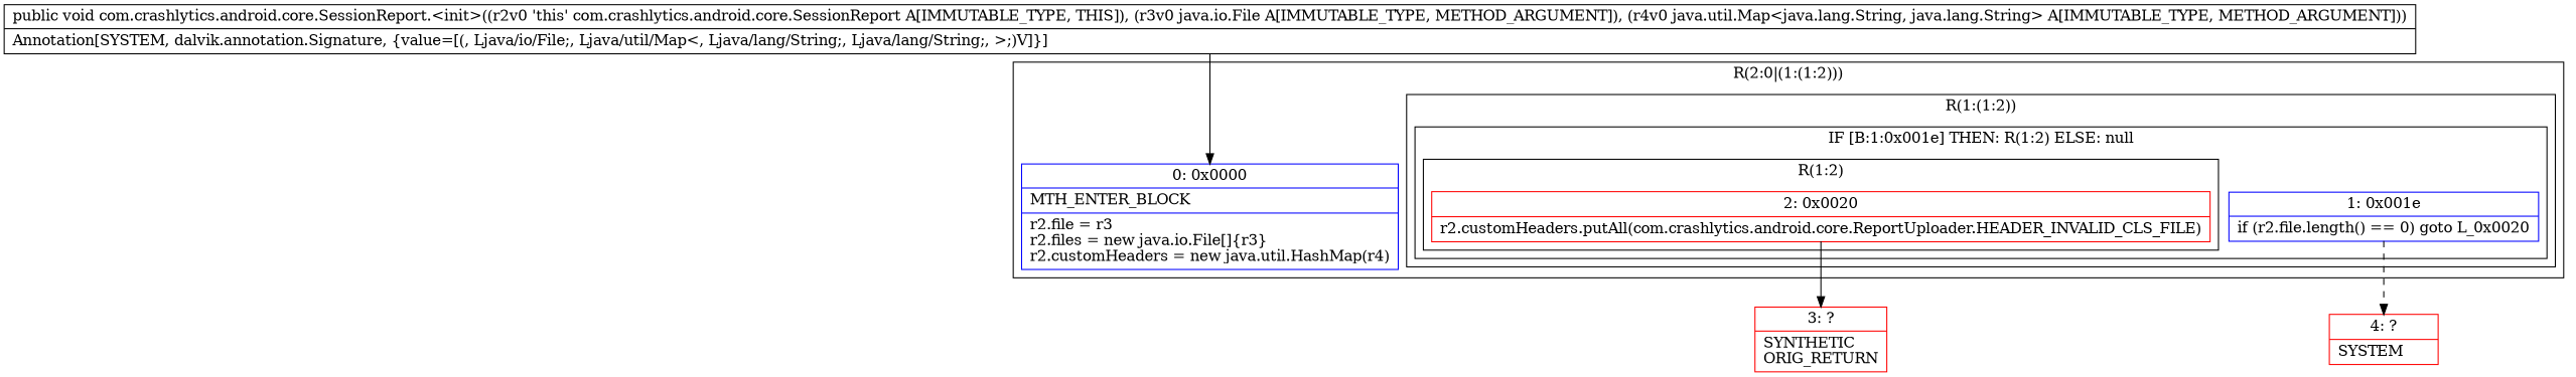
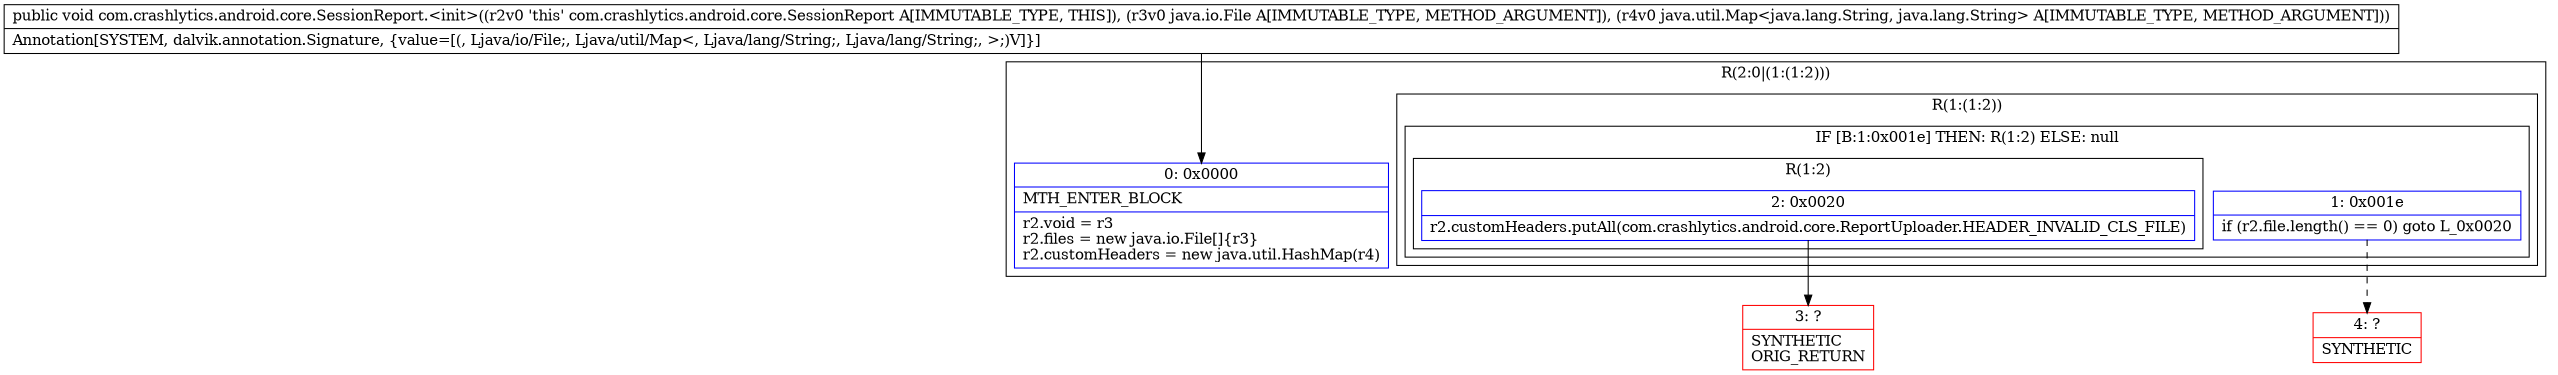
  digraph {
    node [color=blue shape=record]
-   n1 [color=red label="{2\:\ 0x0020|r2.customHeaders.putAll(com.crashlytics.android.core.ReportUploader.HEADER_INVALID_CLS_FILE)\l}"]
+   n1 [label="{2\:\ 0x0020|r2.customHeaders.putAll(com.crashlytics.android.core.ReportUploader.HEADER_INVALID_CLS_FILE)\l}"]
    n2 [label="{1\:\ 0x001e|if (r2.file.length() == 0) goto L_0x0020\l}"]
-   n3 [label="{0\:\ 0x0000|MTH_ENTER_BLOCK\l|r2.file = r3\lr2.files = new java.io.File[]\{r3\}\lr2.customHeaders = new java.util.HashMap(r4)\l}"]
+   n3 [label="{0\:\ 0x0000|MTH_ENTER_BLOCK\l|r2.void = r3\lr2.files = new java.io.File[]\{r3\}\lr2.customHeaders = new java.util.HashMap(r4)\l}"]
    n4 [color=red label="{3\:\ ?|SYNTHETIC\lORIG_RETURN\l}"]
-   n5 [color=red label="{4\:\ ?|SYSTEM\l}"]
+   n5 [color=red label="{4\:\ ?|SYNTHETIC\l}"]
    n6 [label="{public void com.crashlytics.android.core.SessionReport.\<init\>((r2v0 'this' com.crashlytics.android.core.SessionReport A[IMMUTABLE_TYPE, THIS]), (r3v0 java.io.File A[IMMUTABLE_TYPE, METHOD_ARGUMENT]), (r4v0 java.util.Map\<java.lang.String, java.lang.String\> A[IMMUTABLE_TYPE, METHOD_ARGUMENT]))  | Annotation[SYSTEM, dalvik.annotation.Signature, \{value=[(, Ljava\/io\/File;, Ljava\/util\/Map\<, Ljava\/lang\/String;, Ljava\/lang\/String;, \>;)V]\}]\l}" color=""]
    subgraph cluster_1 {
      label="R(2:0|(1:(1:2)))"
      n3
      subgraph cluster_2 {
        label="R(1:(1:2))"
        subgraph cluster_3 {
          label="IF [B:1:0x001e] THEN: R(1:2) ELSE: null"
          n2
          subgraph cluster_4 {
            label="R(1:2)"
            n1
          }
        }
      }
    }
    n1 -> n4
    n2 -> n5 [style=dashed]
    n6 -> n3
  }
